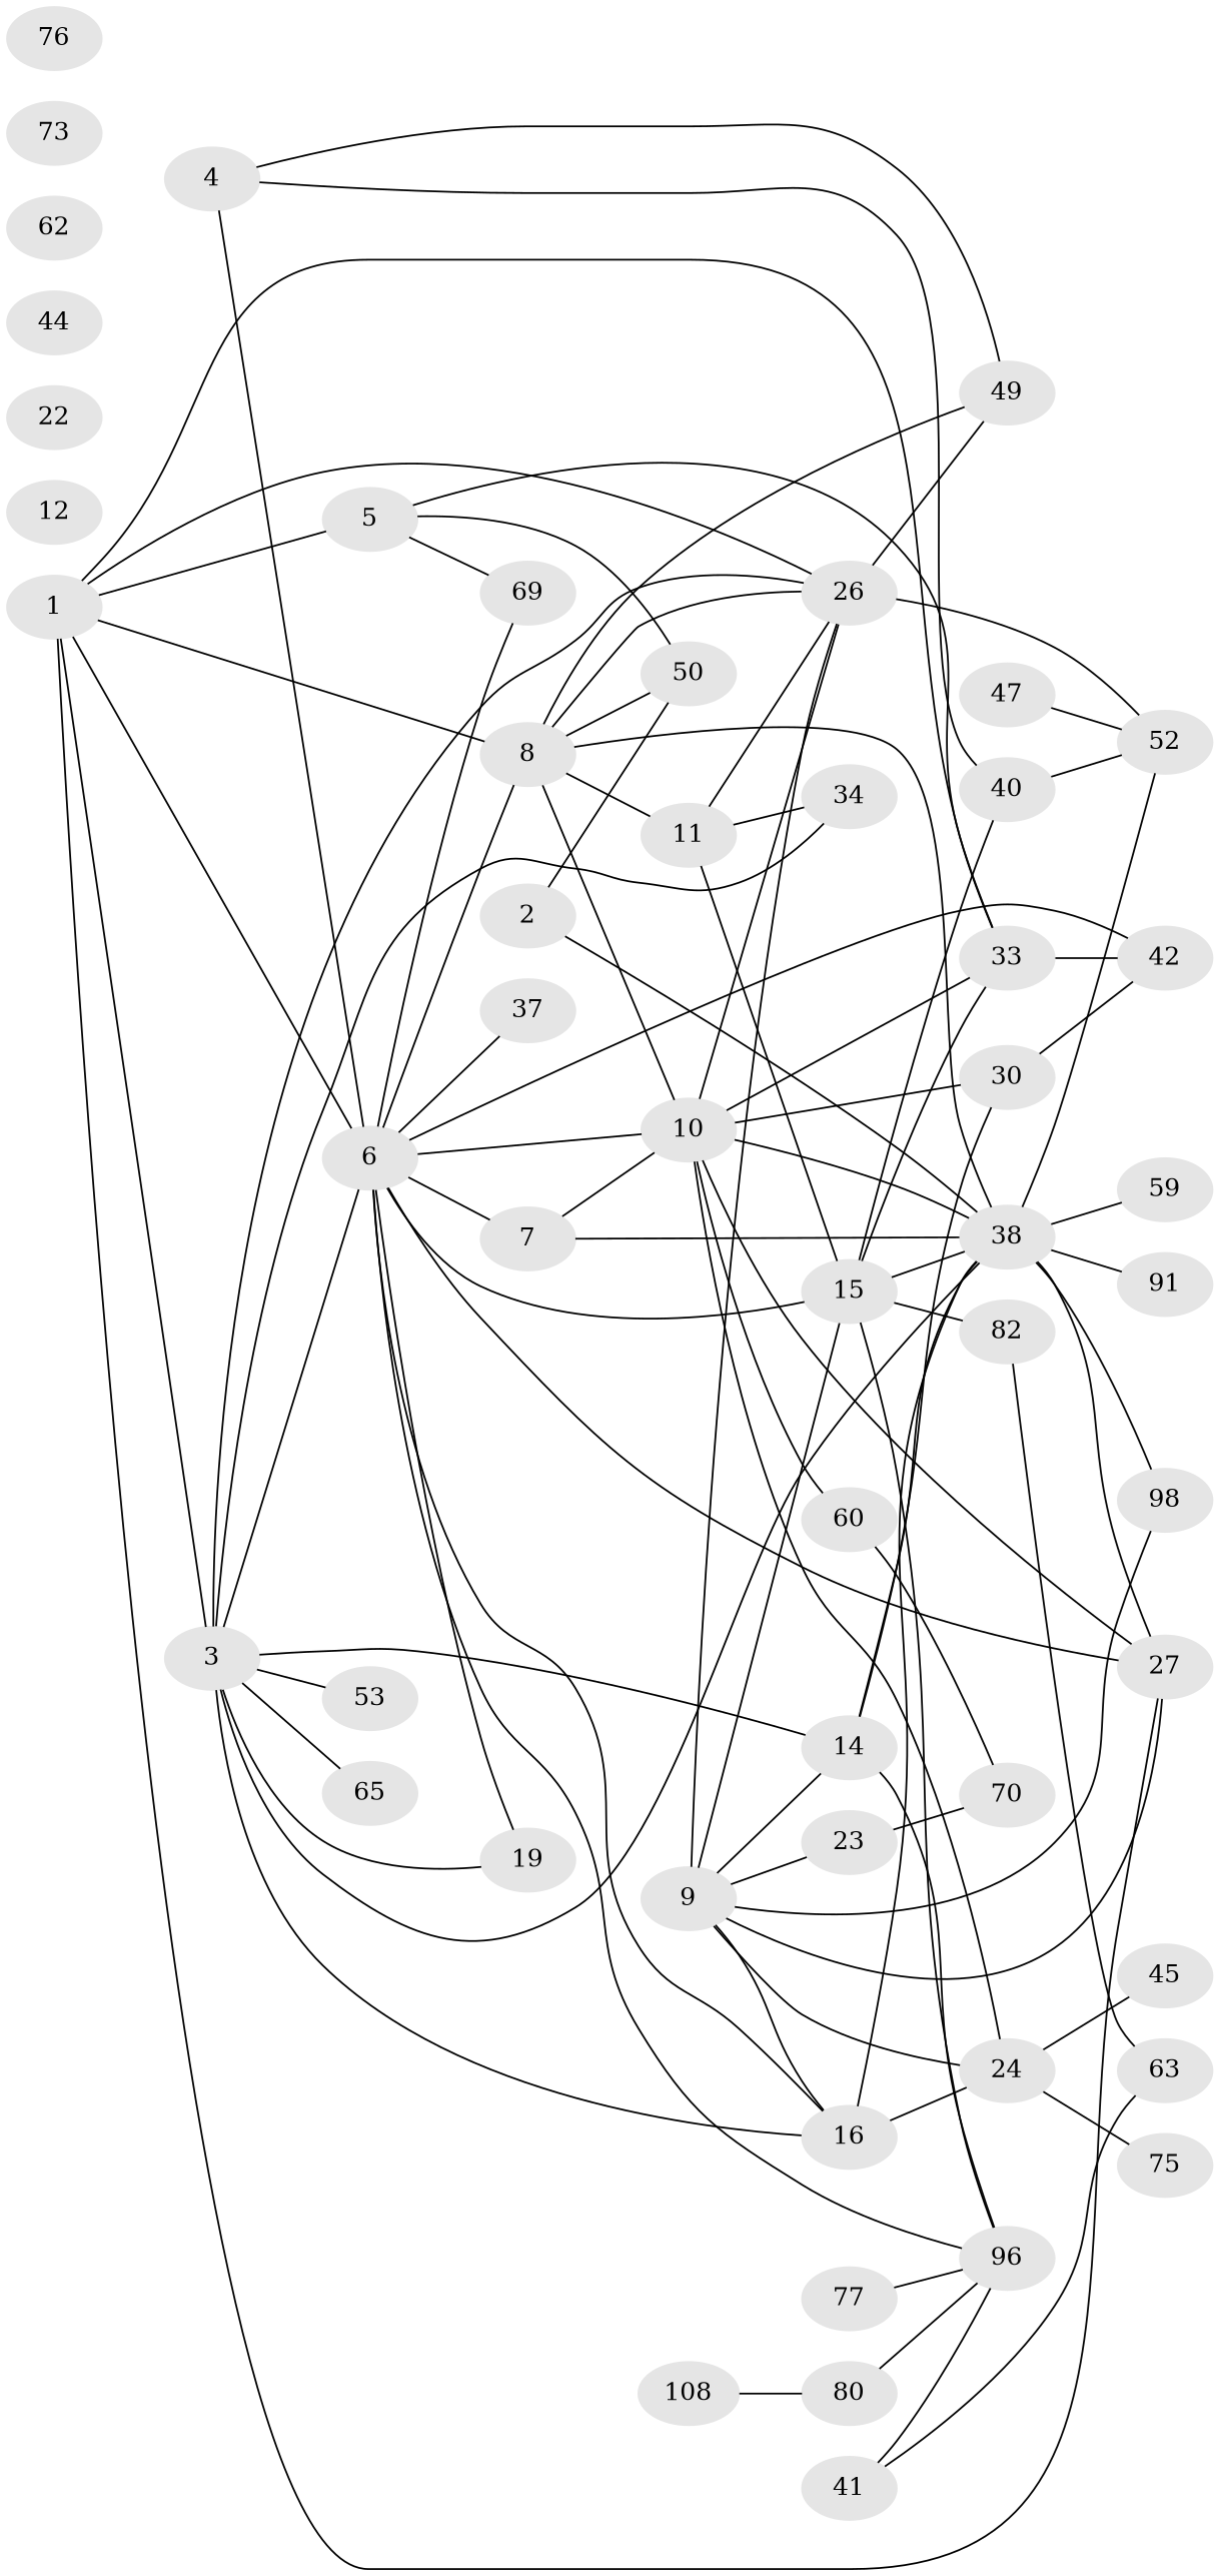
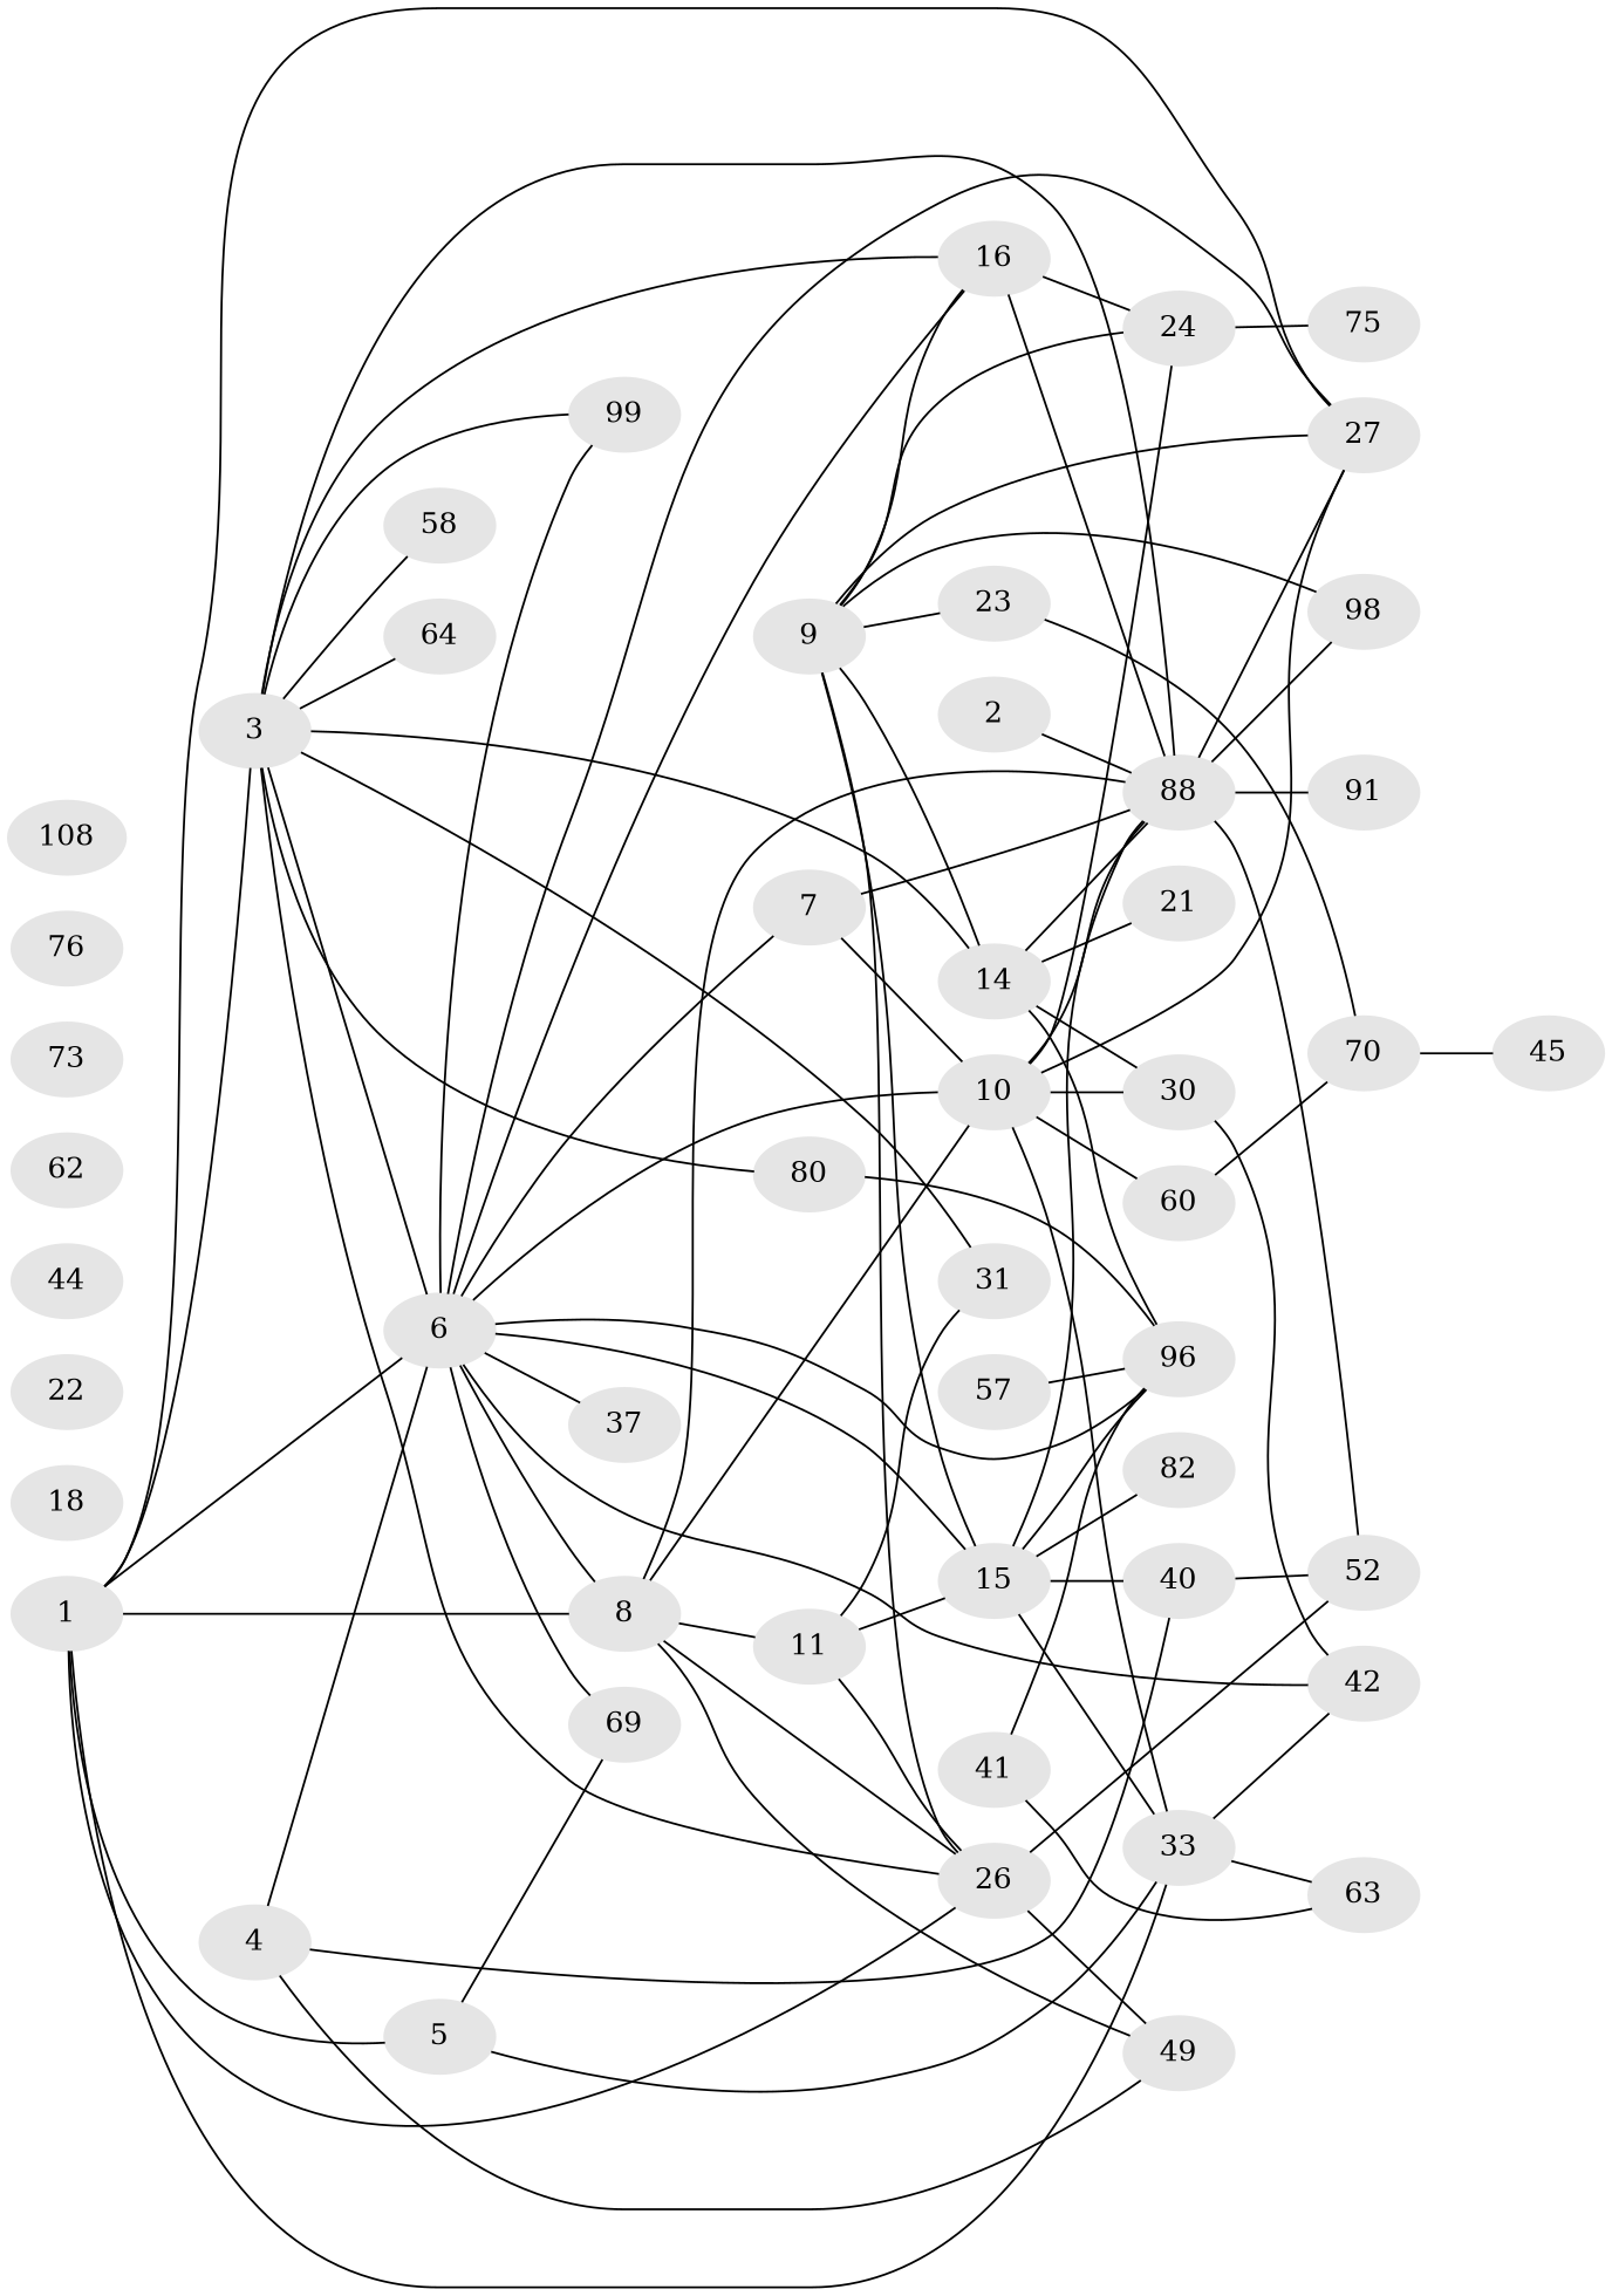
  graph {
    rankdir=LR
    node [color=gray90 style=filled]
    1 [super="+93+94"]
    3 [super="+29+88+55"]
    5 [super="+103"]
    6 [super="+13"]
    8 [super="+36+83+100"]
    26 [super="+65+39"]
    33 [super="+58+74"]
    n8 [label=27 super="+104+84"]
-   38 [super="+87+44"]
+   38 [super="+87+44" label=88]
    14 [super="+90"]
    16 [super="+35+20"]
-   19
-   31 [super="+32" label=34]
-   53
-   64 [label=65]
+   19 [label=99]
+   31 [super="+32"]
+   53 [label=58]
+   64
    80 [super="+105"]
-   50
    69
    7 [super="+18"]
    10 [super="+78+54+81+25+79"]
    15 [super="+85"]
    37
    42 [super="+51"]
    96 [super="+97"]
    49
    11
    52
    63
    98
-   59
    91
    2
    30
+   21
    24 [super="+27"]
    4
    40
    60 [super="+86"]
    82 [super="+106"]
    9 [super="+34"]
    23
    70 [super="+95"]
    45
    75
-   12
+   12 [label=18]
    22
    41
-   47
    n49 [label=44]
-   57 [label=77]
+   57
    62
    73
    76
    108
    1 -- 3
    1 -- 5
    1 -- 6
    1 -- 8
    1 -- 26
    1 -- 33
    1 -- n8
    3 -- 6
    3 -- 26
    3 -- 38
    3 -- 14
    3 -- 16
    3 -- 19
    3 -- 31
    3 -- 53
    3 -- 64
-   108 -- 80
+   3 -- 80
    5 -- 33
-   5 -- 50
    5 -- 69
    6 -- 8 [weight=3]
    6 -- n8 [weight=2]
    6 -- 16
    6 -- 19
    6 -- 69
    6 -- 7
    6 -- 10
    6 -- 15
    6 -- 37
    6 -- 42
    6 -- 96
    8 -- 26 [weight=2]
    8 -- 38
-   8 -- 50
    8 -- 10 [weight=2]
    8 -- 49
    8 -- 11
    26 -- 49
    26 -- 52
    33 -- 42
-   82 -- 63
+   33 -- 63
    38 -- n8 [weight=2]
    38 -- 52
    38 -- 98
-   38 -- 59
    38 -- 91
    14 -- 38
    14 -- 96
    14 -- 30
+   14 -- 21
    16 -- 38
    16 -- 24
    80 -- 96
    7 -- 38
    7 -- 10
-   10 -- 26
    10 -- 33
    10 -- n8
    10 -- 38 [weight=2]
    10 -- 30 [weight=2]
    10 -- 24
    10 -- 60
    15 -- 33
    15 -- 38
    15 -- 96
    15 -- 40
    15 -- 82 [weight=2]
    11 -- 26
    11 -- 31
    11 -- 15
    2 -- 38
-   2 -- 50
    30 -- 42
-   24 -- 45
+   70 -- 45
    24 -- 75
    4 -- 6
    4 -- 49
    4 -- 40
    40 -- 52
    60 -- 70
    9 -- 26
    9 -- n8
    9 -- 14
    9 -- 16
    9 -- 15
    9 -- 98
    9 -- 24
    9 -- 23
    23 -- 70
    41 -- 96
    41 -- 63
-   47 -- 52
    57 -- 96
  }
